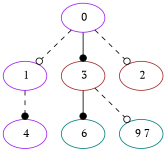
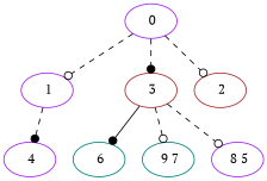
  digraph {
    fontname="PT Serif"
    node [color=purple fontname="PT Serif"]
    edge [arrowhead=odot fontname="PT Serif" style=dashed]
    " 0"
    " 1"
    " 3" [color=brown]
    " 2" [color=brown]
    " 4"
    " 6" [color=teal]
    " 9 7" [color=teal]
+   " 8 5"
    " 0" -> " 1"
-   " 0" -> " 3" [arrowhead=dot style=solid]
+   " 0" -> " 3" [arrowhead=dot]
    " 0" -> " 2"
    " 1" -> " 4" [arrowhead=dot]
    " 3" -> " 6" [arrowhead=dot style=solid]
    " 3" -> " 9 7"
+   " 3" -> " 8 5"
  }
